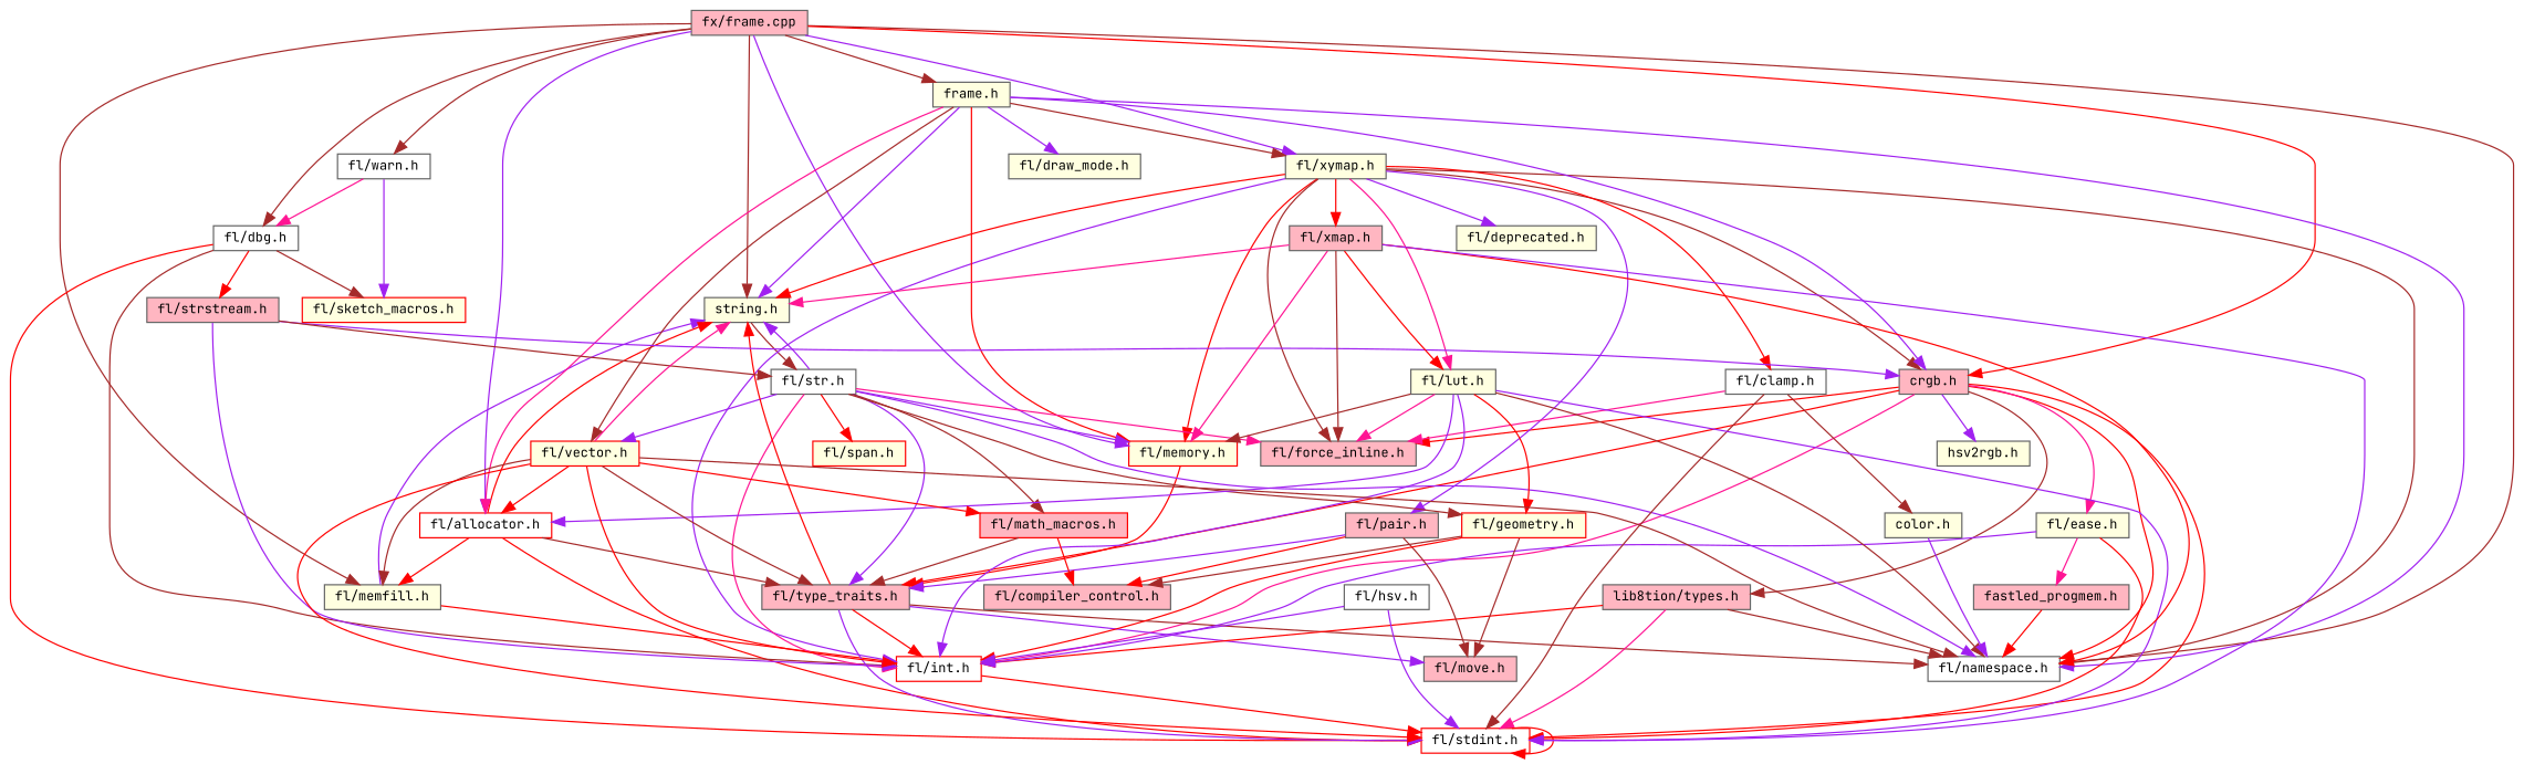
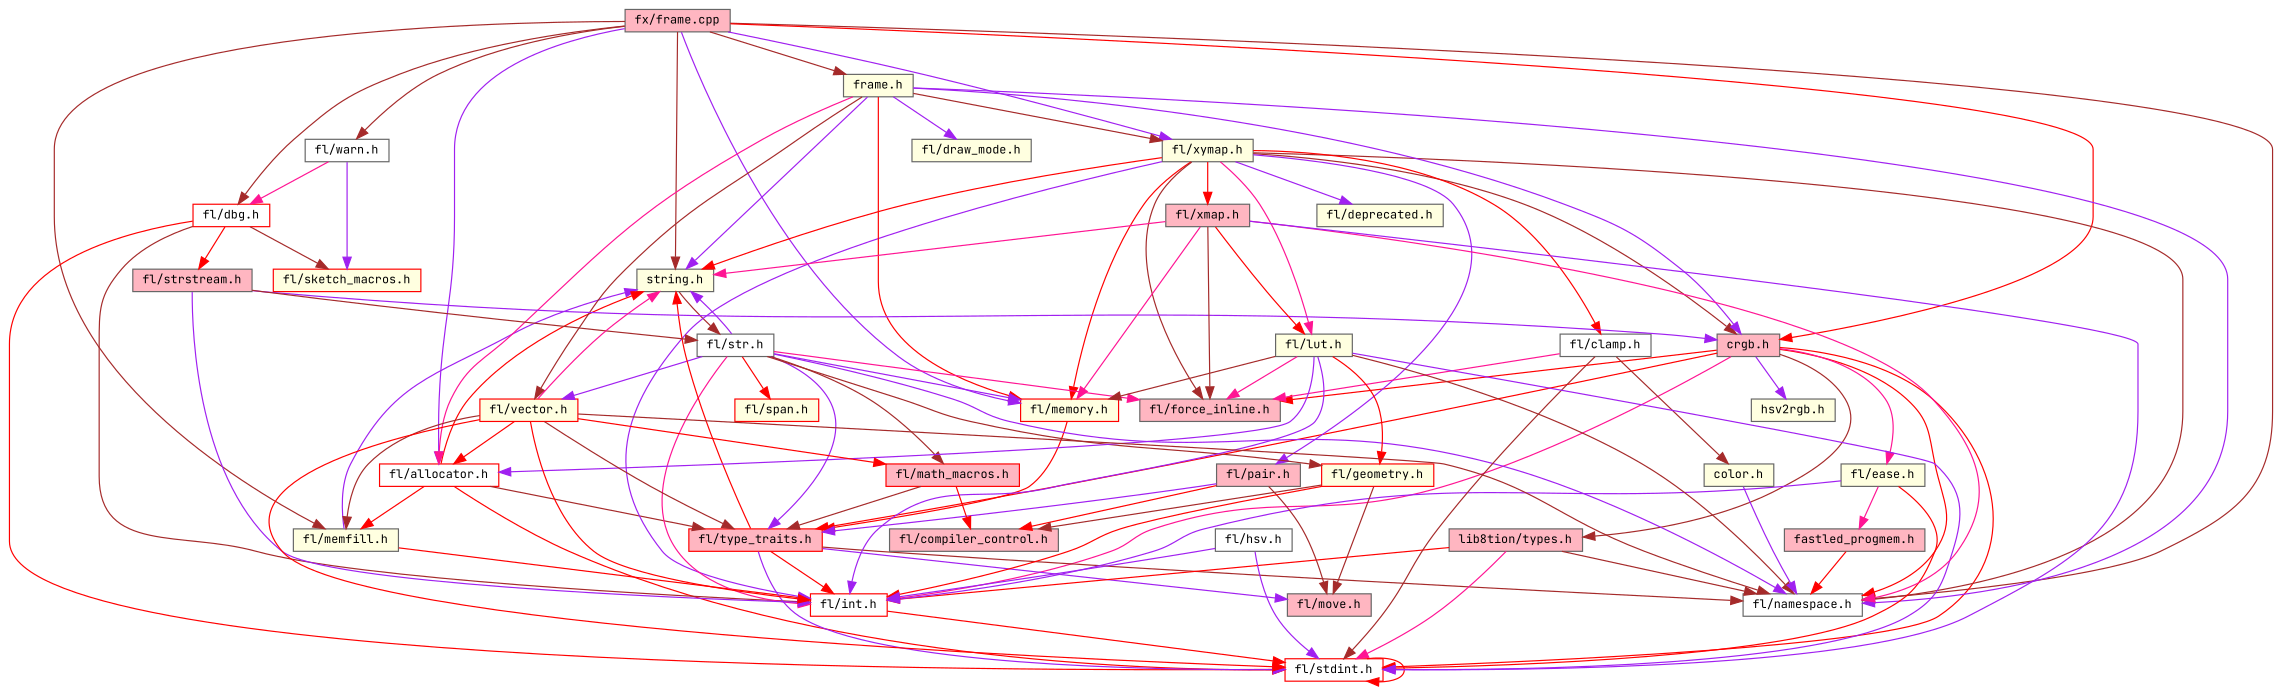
  digraph {
    fontname="JetBrains Mono"
    node [color=grey40 fillcolor=lightyellow fontname="JetBrains Mono" fontsize=10 shape=box style=filled]
    edge [color=red fontname="JetBrains Mono" fontsize=10 labelfontname=Helvetica labelfontsize=10 style=solid]
    n1 [color=gray40 fillcolor=lightpink fontcolor=black height=0.2 label="fx/frame.cpp" width=0.4]
    n2 [height=0.2 label="string.h" width=0.4]
    n3 [fillcolor=white height=0.2 label="fl/namespace.h" width=0.4]
    n4 [color=red height=0.2 label="fl/memory.h" width=0.4]
    n5 [height=0.2 label="fl/memfill.h" width=0.4]
    n6 [color=red fillcolor=white height=0.2 label="fl/allocator.h" width=0.4]
    n7 [fillcolor=lightpink height=0.2 label="crgb.h" width=0.4]
-   n8 [fillcolor=white height=0.2 label="fl/dbg.h" width=0.4]
+   n8 [color=red fillcolor=white height=0.2 label="fl/dbg.h" width=0.4]
    n9 [fillcolor=white height=0.2 label="fl/warn.h" width=0.4]
    n10 [height=0.2 label="fl/xymap.h" width=0.4]
    n11 [height=0.2 label="frame.h" width=0.4]
    n12 [fillcolor=white height=0.2 label="fl/str.h" width=0.4]
-   n13 [fillcolor=lightpink height=0.2 label="fl/type_traits.h" width=0.4]
+   n13 [color=red fillcolor=lightpink height=0.2 label="fl/type_traits.h" width=0.4]
    n14 [color=red fillcolor=white height=0.2 label="fl/int.h" width=0.4]
    n15 [color=red fillcolor=white height=0.2 label="fl/stdint.h" width=0.4]
    n16 [fillcolor=lightpink height=0.2 label="fl/force_inline.h" width=0.4]
    n17 [fillcolor=lightpink height=0.2 label="lib8tion/types.h" width=0.4]
    n18 [height=0.2 label="hsv2rgb.h" width=0.4]
    n19 [height=0.2 label="fl/ease.h" width=0.4]
    n20 [fillcolor=lightpink height=0.2 label="fl/strstream.h" width=0.4]
    n21 [color=red height=0.2 label="fl/sketch_macros.h" width=0.4]
    n22 [fillcolor=lightpink height=0.2 label="fl/pair.h" width=0.4]
    n23 [fillcolor=white height=0.2 label="fl/clamp.h" width=0.4]
    n24 [height=0.2 label="fl/lut.h" width=0.4]
    n25 [height=0.2 label="fl/deprecated.h" width=0.4]
    n26 [fillcolor=lightpink height=0.2 label="fl/xmap.h" width=0.4]
    n27 [color=red height=0.2 label="fl/vector.h" width=0.4]
    n28 [height=0.2 label="fl/draw_mode.h" width=0.4]
    n29 [color=red height=0.2 label="fl/geometry.h" width=0.4]
    n30 [color=red fillcolor=lightpink height=0.2 label="fl/math_macros.h" width=0.4]
    n31 [color=red height=0.2 label="fl/span.h" width=0.4]
    n32 [fillcolor=lightpink height=0.2 label="fl/compiler_control.h" width=0.4]
    n33 [fillcolor=lightpink height=0.2 label="fl/move.h" width=0.4]
    n34 [height=0.2 label="color.h" width=0.4]
    n35 [fillcolor=lightpink height=0.2 label="fastled_progmem.h" width=0.4]
    n36 [fillcolor=white height=0.2 label="fl/hsv.h" width=0.4]
    n1 -> n2 [color=brown]
    n1 -> n3 [color=brown]
    n1 -> n4 [color=purple]
    n1 -> n5 [color=brown]
    n1 -> n6 [color=purple]
    n1 -> n7
    n1 -> n8 [color=brown]
    n1 -> n9 [color=brown]
    n1 -> n10 [color=purple]
    n1 -> n11 [color=brown]
    n2 -> n12 [color=brown]
    n4 -> n13
    n5 -> n2 [color=purple]
    n5 -> n14
    n6 -> n2
    n6 -> n5
    n6 -> n13 [color=brown]
    n6 -> n15
    n7 -> n3
    n7 -> n13
    n7 -> n14 [color=deeppink]
    n7 -> n15
    n7 -> n16
    n7 -> n17 [color=brown]
    n7 -> n18 [color=purple]
    n7 -> n19 [color=deeppink]
    n8 -> n14 [color=brown]
    n8 -> n15
    n8 -> n20
    n8 -> n21 [color=brown]
    n9 -> n8 [color=deeppink]
    n9 -> n21 [color=purple]
    n10 -> n2
    n10 -> n3 [color=brown]
    n10 -> n4
    n10 -> n7 [color=brown]
    n10 -> n14 [color=purple]
    n10 -> n16 [color=brown]
    n10 -> n22 [color=purple]
    n10 -> n23
    n10 -> n24 [color=deeppink]
    n10 -> n25 [color=purple]
    n10 -> n26
    n11 -> n2 [color=purple]
    n11 -> n3 [color=purple]
    n11 -> n4
    n11 -> n6 [color=deeppink]
    n11 -> n7 [color=purple]
    n11 -> n10 [color=brown]
    n11 -> n27 [color=brown]
    n11 -> n28 [color=purple]
    n12 -> n2 [color=purple]
    n12 -> n3 [color=purple]
    n12 -> n4 [color=purple]
    n12 -> n13 [color=purple]
    n12 -> n14 [color=deeppink]
    n12 -> n16 [color=deeppink]
    n12 -> n27 [color=purple]
    n12 -> n29 [color=brown]
    n12 -> n30 [color=brown]
    n12 -> n31
    n13 -> n2
    n13 -> n3 [color=brown]
    n13 -> n14
    n13 -> n15 [color=purple]
    n13 -> n33 [color=purple]
    n14 -> n15
    n15 -> n15
    n17 -> n3 [color=brown]
    n17 -> n14
    n17 -> n15 [color=deeppink]
    n19 -> n14 [color=purple]
    n19 -> n15
    n19 -> n35 [color=deeppink]
    n20 -> n7 [color=purple]
    n20 -> n12 [color=brown]
    n20 -> n14 [color=purple]
    n22 -> n13 [color=purple]
    n22 -> n32
    n22 -> n33 [color=brown]
    n23 -> n15 [color=brown]
    n23 -> n16 [color=deeppink]
    n23 -> n34 [color=brown]
    n24 -> n3 [color=brown]
    n24 -> n4 [color=brown]
    n24 -> n6 [color=purple]
    n24 -> n14 [color=purple]
    n24 -> n15 [color=purple]
    n24 -> n16 [color=deeppink]
    n24 -> n29
    n26 -> n2 [color=deeppink]
-   n26 -> n3
+   n26 -> n3 [color=deeppink]
    n26 -> n4 [color=deeppink]
    n26 -> n15 [color=purple]
    n26 -> n16 [color=brown]
    n26 -> n24
    n27 -> n2 [color=deeppink]
    n27 -> n3 [color=brown]
    n27 -> n5 [color=brown]
    n27 -> n6
    n27 -> n13 [color=brown]
    n27 -> n14
    n27 -> n15
    n27 -> n30
    n29 -> n14
    n29 -> n32 [color=brown]
    n29 -> n33 [color=brown]
    n30 -> n13 [color=brown]
    n30 -> n32
    n34 -> n3 [color=purple]
    n35 -> n3
    n36 -> n14 [color=purple]
    n36 -> n15 [color=purple]
  }
